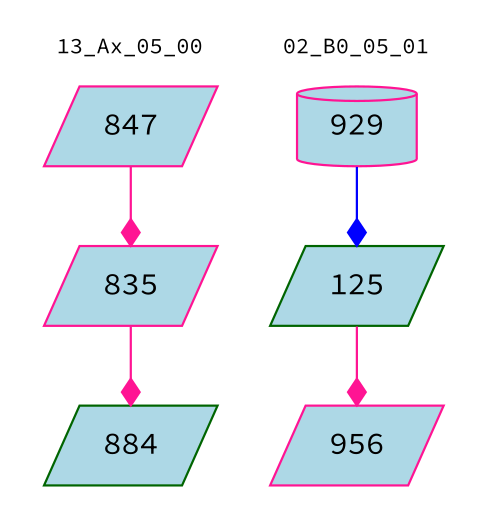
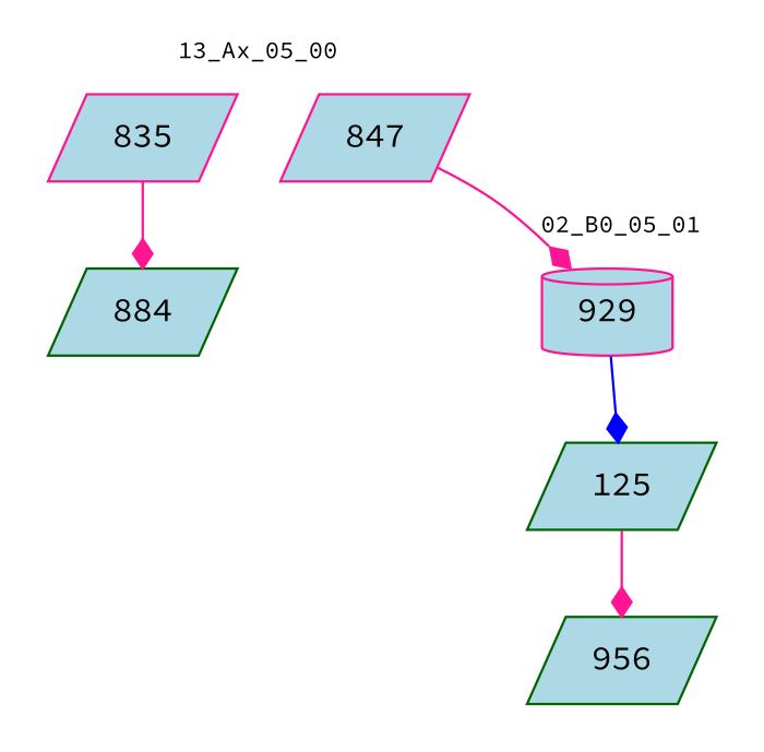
  digraph {
    fontname="Source Code Pro"
    node [color=deeppink fillcolor=lightblue fontname="Source Code Pro" shape=parallelogram style=filled]
    edge [arrowhead=diamond color=deeppink fontname="Source Code Pro"]
    n1 [label=847]
    n2 [label=835]
    n3 [color=darkgreen label=884]
    n4 [label=929 shape=cylinder]
    n5 [color=darkgreen label=125]
-   n6 [label=956]
+   n6 [color=darkgreen label=956]
    subgraph cluster_1 {
      color=white
      fontsize=10
      label="13_Ax_05_00"
      n1
      n2
      n3
    }
    subgraph cluster_2 {
      color=white
      fontsize=10
      label="02_B0_05_01"
      n4
      n5
      n6
    }
-   n1 -> n2
+   n1 -> n4
    n2 -> n3
    n4 -> n5 [color=blue]
    n5 -> n6
  }
